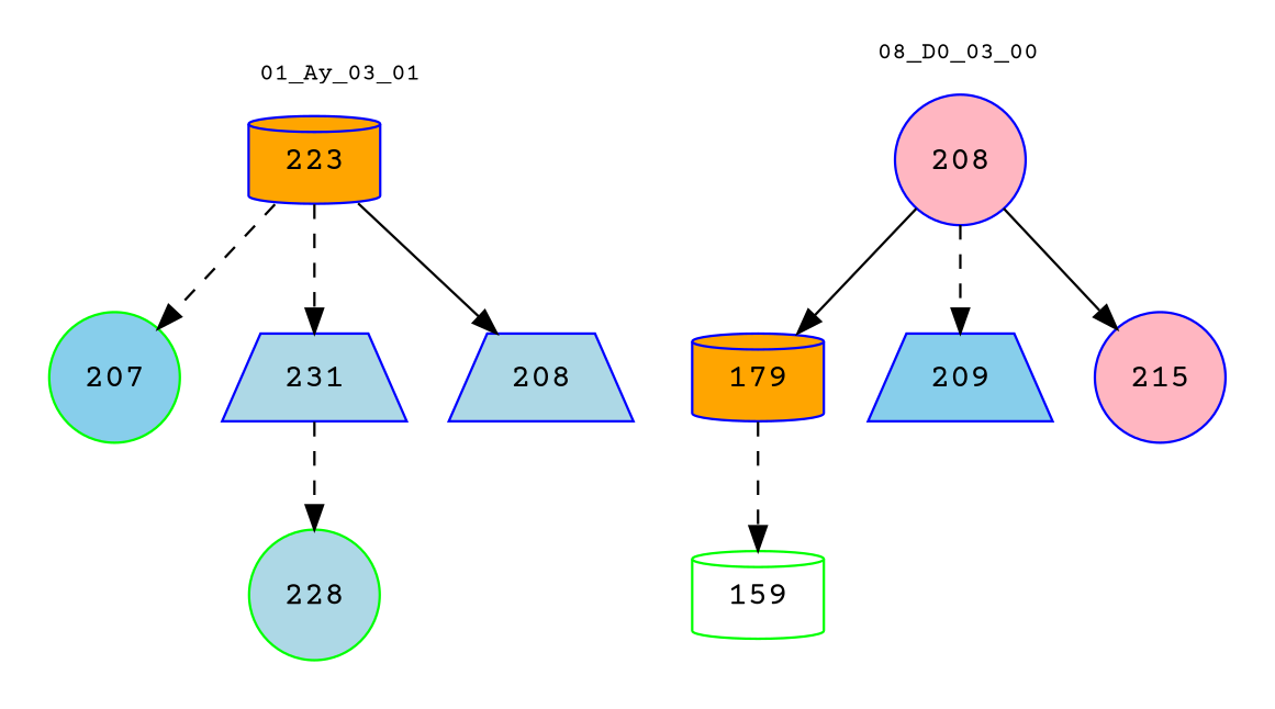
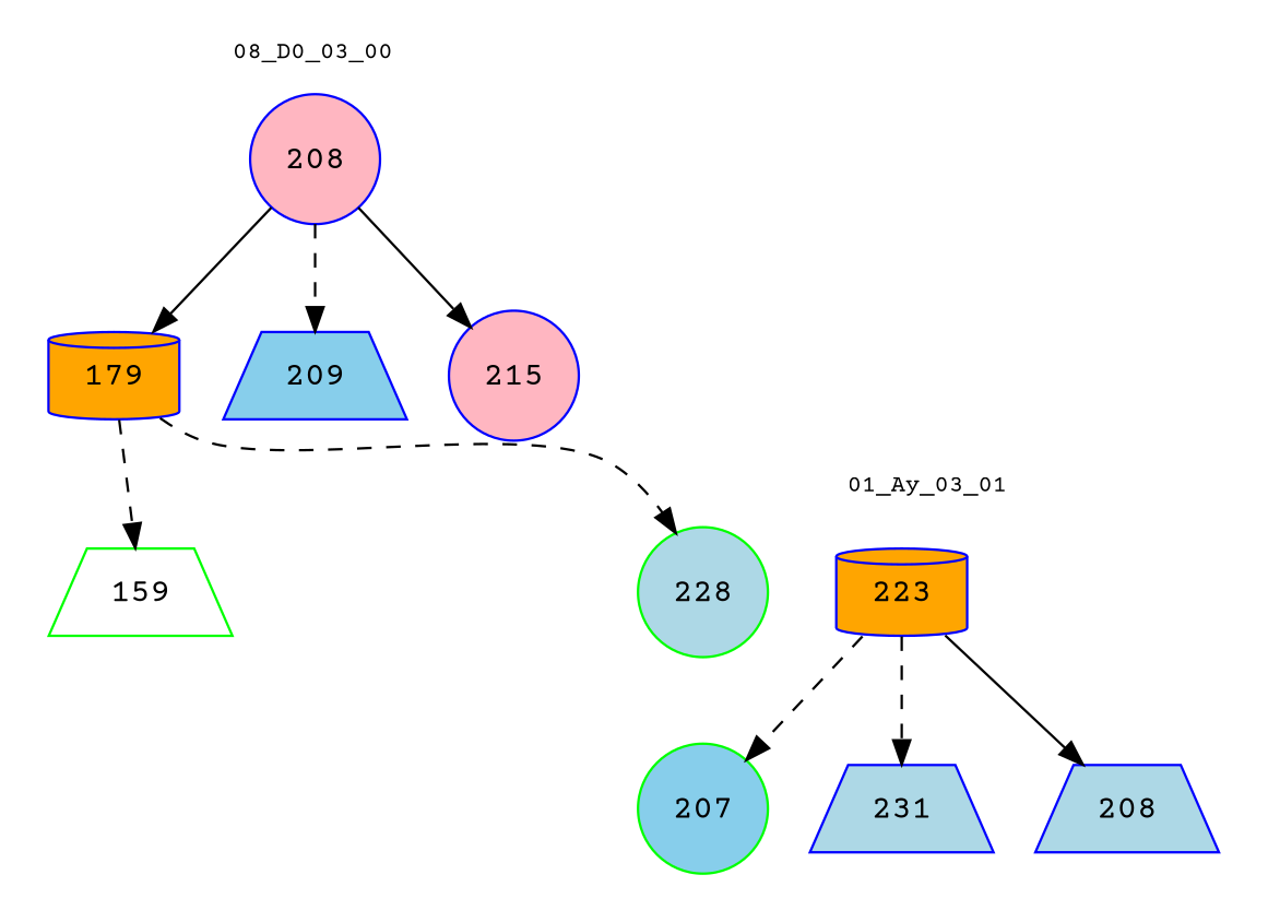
  digraph {
    fontname="Courier Prime"
    node [color=blue fillcolor=lightblue fontname="Courier Prime" shape=circle style=filled]
    edge [color=black fontname="Courier Prime" style=dashed]
    n1 [fillcolor=orange label=223 shape=cylinder]
    n2 [color=green fillcolor=skyblue label=207]
    n3 [label=231 shape=trapezium]
    n4 [label=208 shape=trapezium]
    n5 [color=green label=228]
    n6 [fillcolor=lightpink label=208]
    n7 [fillcolor=orange label=179 shape=cylinder]
    n8 [fillcolor=skyblue label=209 shape=trapezium]
    n9 [fillcolor=lightpink label=215]
-   n10 [color=green fillcolor=white label=159 shape=cylinder]
+   n10 [color=green fillcolor=white label=159 shape=trapezium]
    subgraph cluster_1 {
      color=white
      fontsize=10
      label="01_Ay_03_01"
      n1
      n2
      n3
      n4
      n5
    }
    subgraph cluster_2 {
      color=white
      fontsize=10
      label="08_D0_03_00"
      n6
      n7
      n8
      n9
      n10
    }
    n1 -> n2
    n1 -> n3
    n1 -> n4 [style=solid]
-   n3 -> n5
+   n7 -> n5
    n6 -> n7 [style=solid]
    n6 -> n8
    n6 -> n9 [style=solid]
    n7 -> n10
  }
